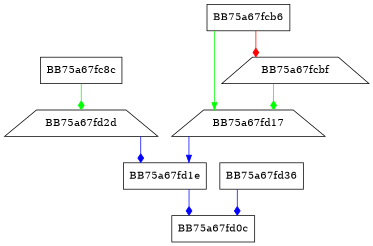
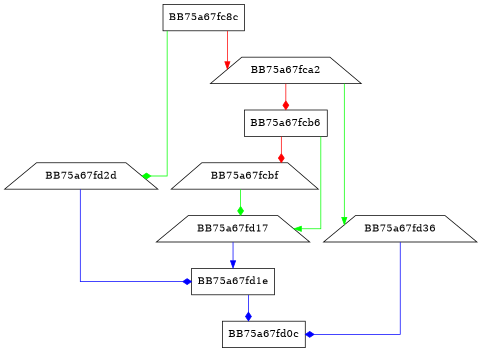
  digraph {
    splines=ortho
    node [shape=trapezium]
    edge [arrowhead=diamond color=green]
    BB75a67fc8c [shape=box]
    BB75a67fd2d
+   BB75a67fca2
    BB75a67fd1e [shape=box]
-   BB75a67fd36 [shape=box]
+   BB75a67fd36
    BB75a67fcb6 [shape=box]
    BB75a67fd0c [shape=box]
    BB75a67fd17
    BB75a67fcbf
    BB75a67fc8c -> BB75a67fd2d
+   BB75a67fc8c -> BB75a67fca2 [arrowhead=normal color=red]
    BB75a67fd2d -> BB75a67fd1e [color=blue]
+   BB75a67fca2 -> BB75a67fd36 [arrowhead=normal]
+   BB75a67fca2 -> BB75a67fcb6 [color=red]
    BB75a67fd1e -> BB75a67fd0c [color=blue]
    BB75a67fd36 -> BB75a67fd0c [color=blue]
    BB75a67fcb6 -> BB75a67fd17 [arrowhead=normal]
    BB75a67fcb6 -> BB75a67fcbf [color=red]
    BB75a67fd17 -> BB75a67fd1e [arrowhead=normal color=blue]
    BB75a67fcbf -> BB75a67fd17
  }
